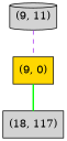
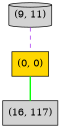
  graph {
    node [fillcolor=lightgrey shape=box style=filled]
    "(9, 11)" [shape=cylinder]
-   "(0, 0)" [fillcolor=gold label="(9, 0)"]
-   "(16, 117)" [label="(18, 117)"]
+   "(0, 0)" [fillcolor=gold]
+   "(16, 117)"
    "(9, 11)" -- "(0, 0)" [color=purple style=dashed weight=4]
    "(0, 0)" -- "(16, 117)" [color=green style=bold weight=2]
  }
